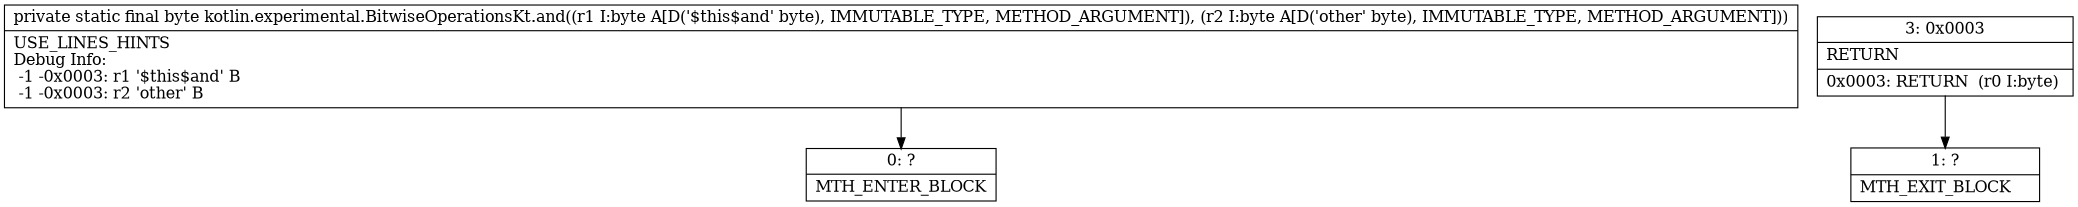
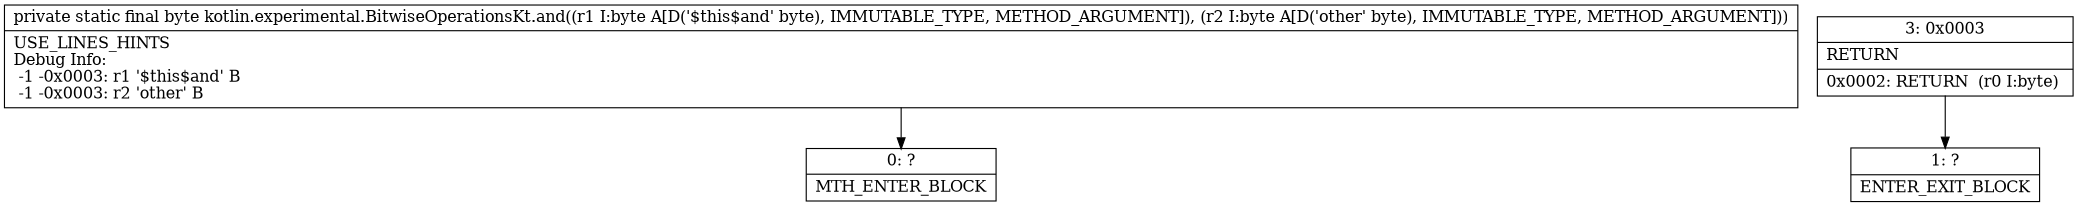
  digraph {
    fontname="DejaVu Serif"
    node [fontname="DejaVu Serif" shape=record]
    edge [fontname="DejaVu Serif"]
    n1 [label="{0\:\ ?|MTH_ENTER_BLOCK\l}"]
-   n2 [label="{3\:\ 0x0003|RETURN\l|0x0003: RETURN  (r0 I:byte) \l}"]
-   n3 [label="{1\:\ ?|MTH_EXIT_BLOCK\l}"]
+   n2 [label="{3\:\ 0x0003|RETURN\l|0x0002: RETURN  (r0 I:byte) \l}"]
+   n3 [label="{1\:\ ?|ENTER_EXIT_BLOCK\l}"]
    n4 [label="{private static final byte kotlin.experimental.BitwiseOperationsKt.and((r1 I:byte A[D('$this$and' byte), IMMUTABLE_TYPE, METHOD_ARGUMENT]), (r2 I:byte A[D('other' byte), IMMUTABLE_TYPE, METHOD_ARGUMENT]))  | USE_LINES_HINTS\lDebug Info:\l  \-1 \-0x0003: r1 '$this$and' B\l  \-1 \-0x0003: r2 'other' B\l}"]
    n2 -> n3
    n4 -> n1
  }
